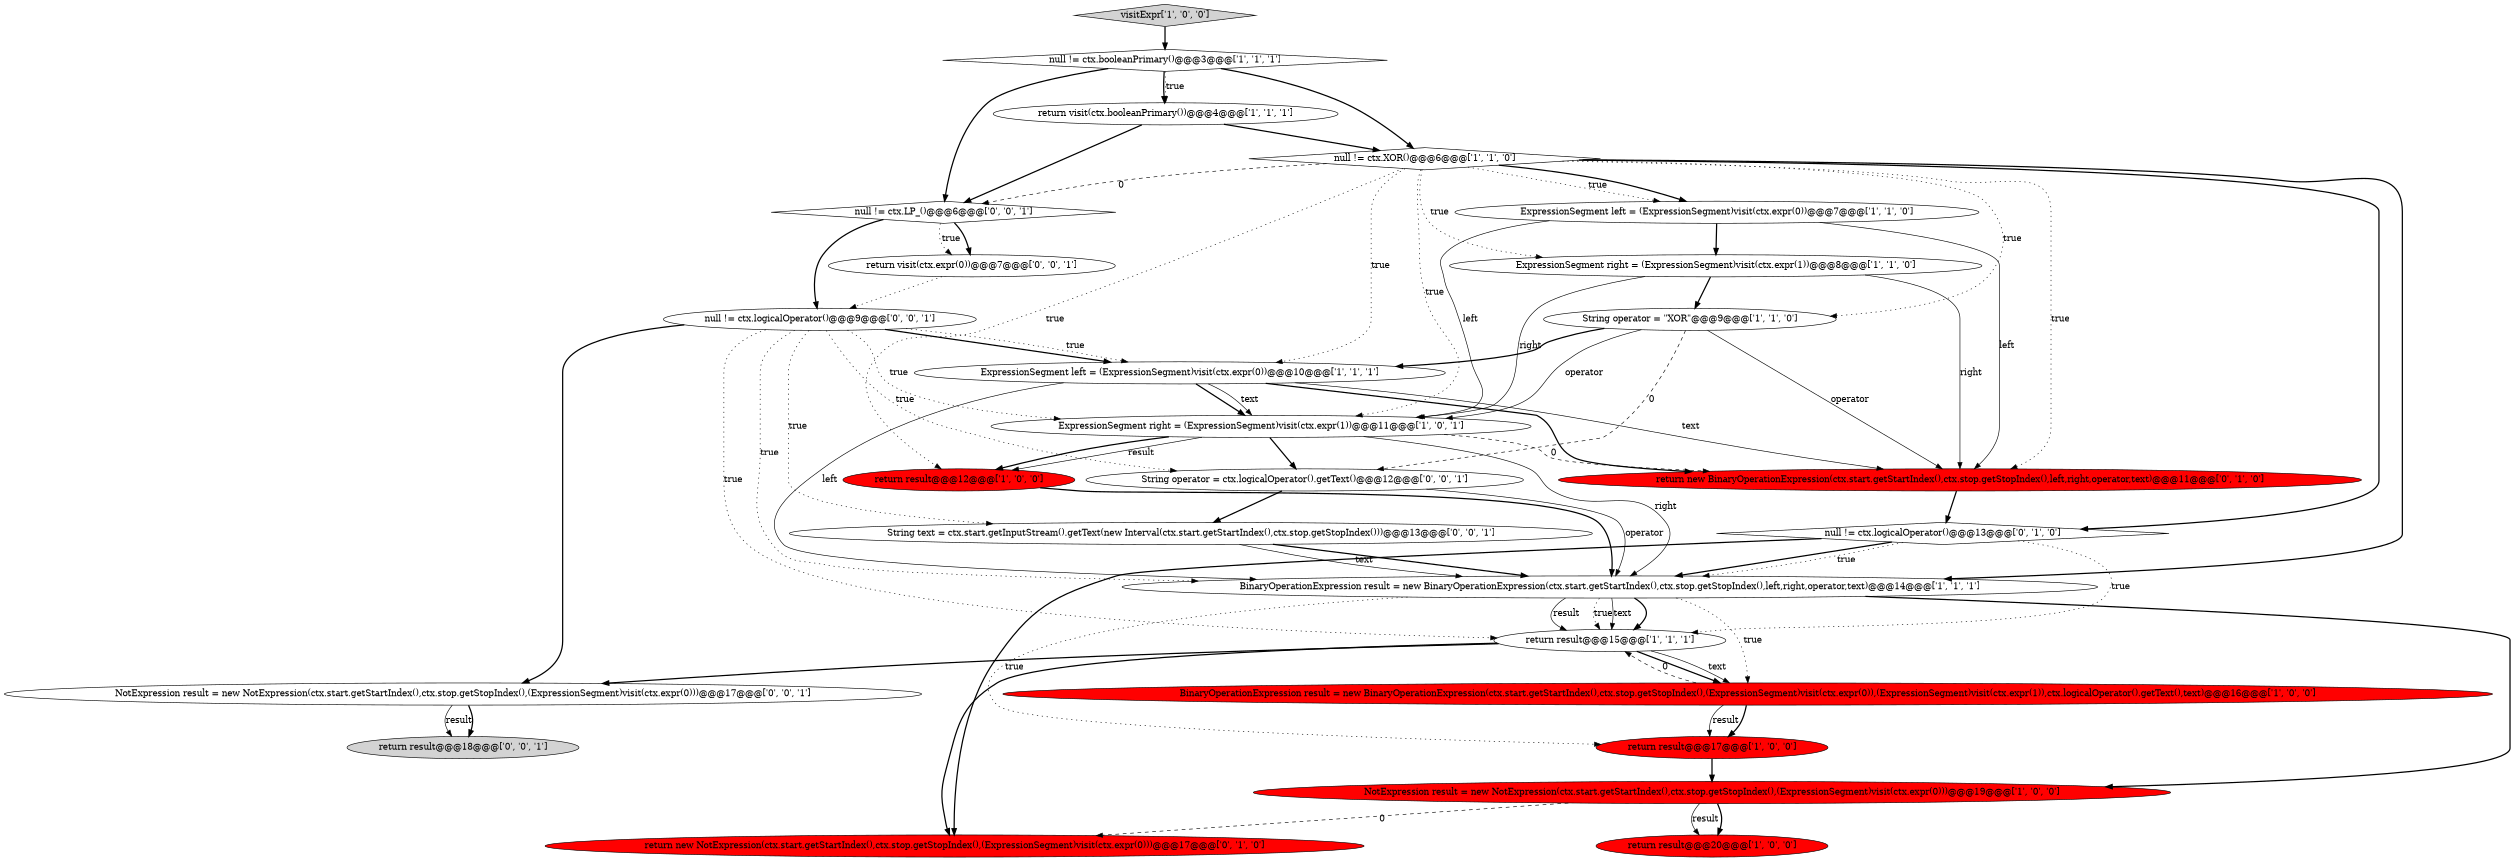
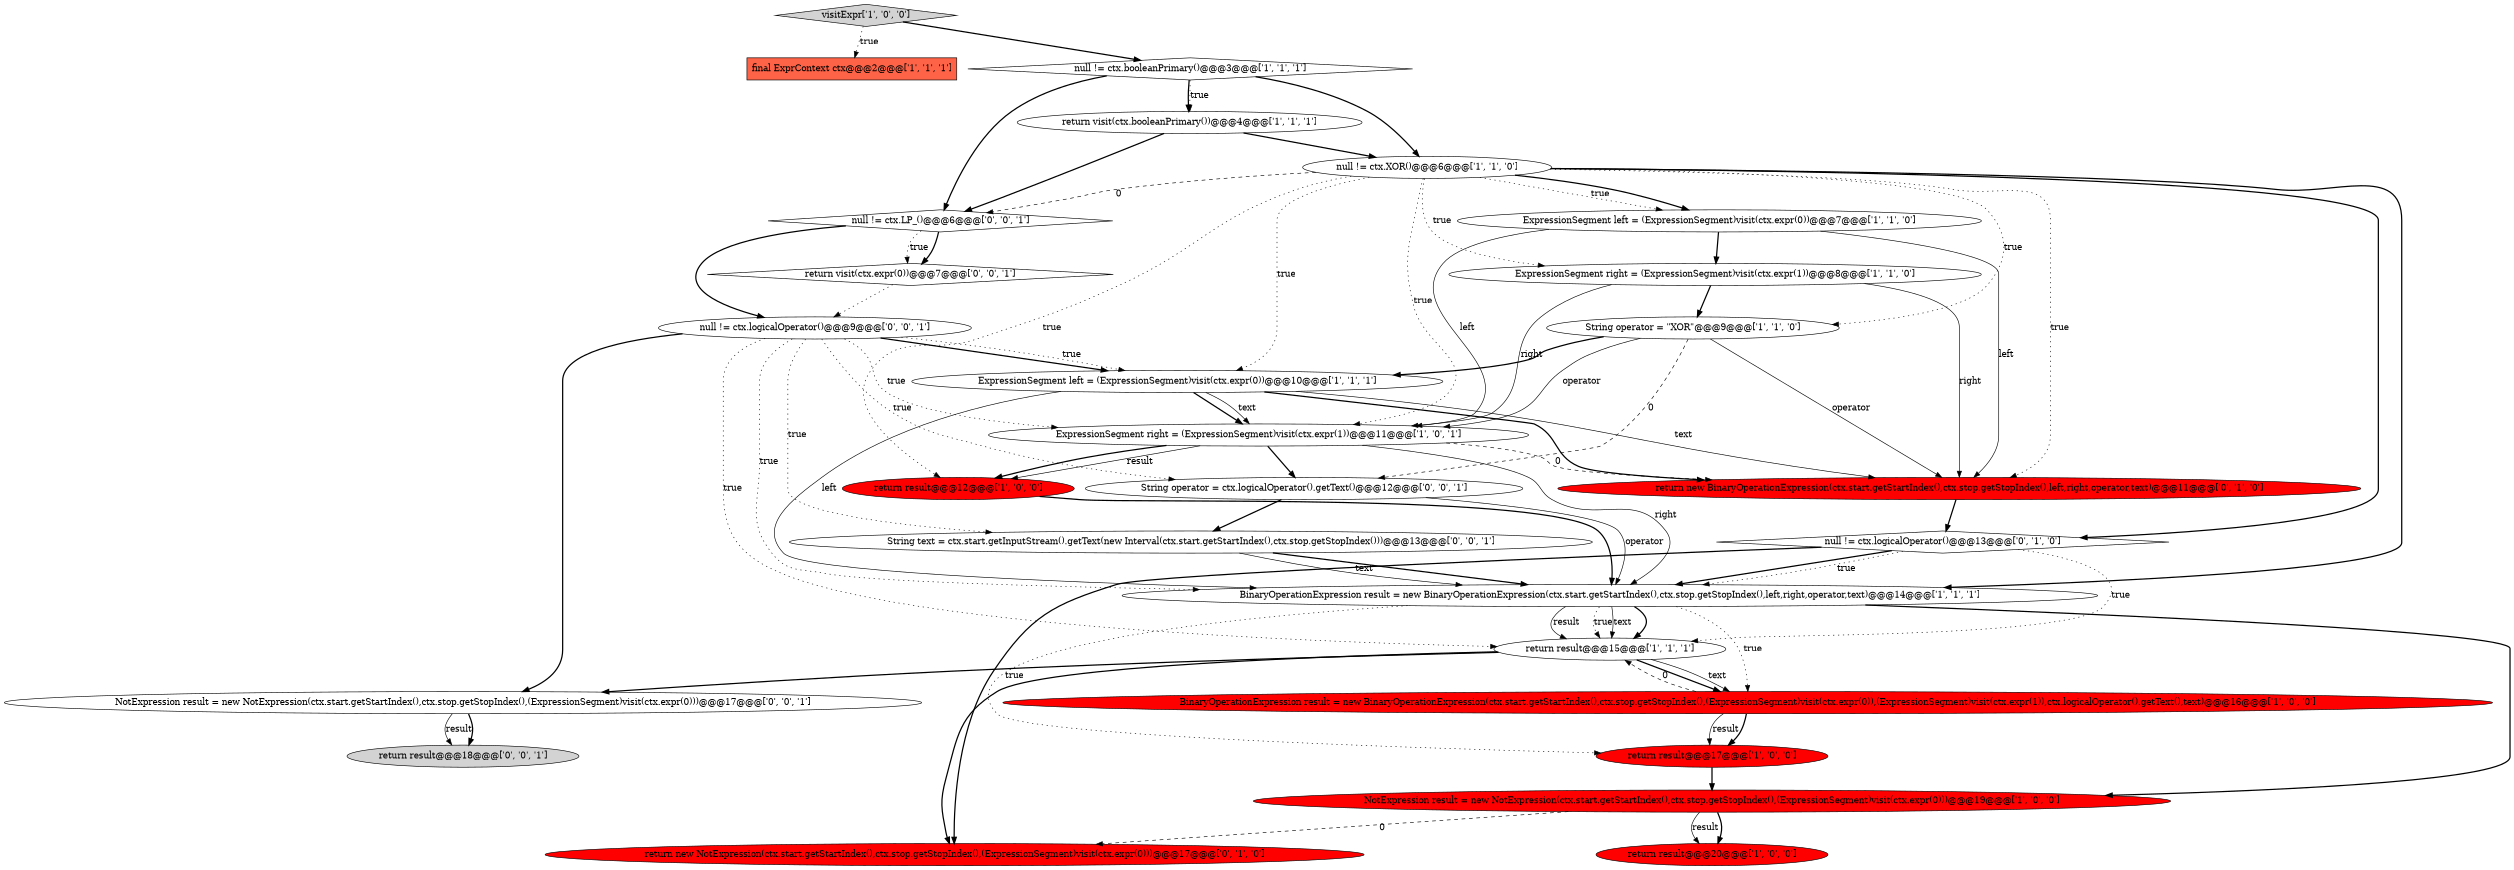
  digraph {
    node [fillcolor=white shape=ellipse style=filled]
    edge [style=bold]
    n1 [label="return result@@@15@@@['1', '1', '1']"]
    n2 [fillcolor=red label="BinaryOperationExpression result = new BinaryOperationExpression(ctx.start.getStartIndex(),ctx.stop.getStopIndex(),(ExpressionSegment)visit(ctx.expr(0)),(ExpressionSegment)visit(ctx.expr(1)),ctx.logicalOperator().getText(),text)@@@16@@@['1', '0', '0']"]
    n3 [label="NotExpression result = new NotExpression(ctx.start.getStartIndex(),ctx.stop.getStopIndex(),(ExpressionSegment)visit(ctx.expr(0)))@@@17@@@['0', '0', '1']"]
    n4 [fillcolor=red label="return new NotExpression(ctx.start.getStartIndex(),ctx.stop.getStopIndex(),(ExpressionSegment)visit(ctx.expr(0)))@@@17@@@['0', '1', '0']"]
    n5 [fillcolor=red label="return result@@@17@@@['1', '0', '0']"]
    n6 [fillcolor=lightgray label="return result@@@18@@@['0', '0', '1']"]
    n7 [fillcolor=red label="NotExpression result = new NotExpression(ctx.start.getStartIndex(),ctx.stop.getStopIndex(),(ExpressionSegment)visit(ctx.expr(0)))@@@19@@@['1', '0', '0']"]
    n8 [fillcolor=red label="return result@@@20@@@['1', '0', '0']"]
    n9 [label="ExpressionSegment left = (ExpressionSegment)visit(ctx.expr(0))@@@7@@@['1', '1', '0']"]
    n10 [label="ExpressionSegment right = (ExpressionSegment)visit(ctx.expr(1))@@@8@@@['1', '1', '0']"]
    n11 [fillcolor=red label="return new BinaryOperationExpression(ctx.start.getStartIndex(),ctx.stop.getStopIndex(),left,right,operator,text)@@@11@@@['0', '1', '0']"]
    n12 [label="ExpressionSegment right = (ExpressionSegment)visit(ctx.expr(1))@@@11@@@['1', '0', '1']"]
    n13 [label="String operator = \"XOR\"@@@9@@@['1', '1', '0']"]
    n14 [label="null != ctx.logicalOperator()@@@13@@@['0', '1', '0']" shape=diamond]
    n15 [label="BinaryOperationExpression result = new BinaryOperationExpression(ctx.start.getStartIndex(),ctx.stop.getStopIndex(),left,right,operator,text)@@@14@@@['1', '1', '1']"]
    n16 [label="String operator = ctx.logicalOperator().getText()@@@12@@@['0', '0', '1']"]
    n17 [fillcolor=red label="return result@@@12@@@['1', '0', '0']"]
    n18 [label="ExpressionSegment left = (ExpressionSegment)visit(ctx.expr(0))@@@10@@@['1', '1', '1']"]
    n19 [label="String text = ctx.start.getInputStream().getText(new Interval(ctx.start.getStartIndex(),ctx.stop.getStopIndex()))@@@13@@@['0', '0', '1']"]
-   n21 [label="null != ctx.XOR()@@@6@@@['1', '1', '0']" shape=diamond]
+   n20 [fillcolor=tomato label="final ExprContext ctx@@@2@@@['1', '1', '1']" shape=box]
+   n21 [label="null != ctx.XOR()@@@6@@@['1', '1', '0']"]
    n22 [label="null != ctx.LP_()@@@6@@@['0', '0', '1']" shape=diamond]
    n23 [label="null != ctx.logicalOperator()@@@9@@@['0', '0', '1']"]
-   n24 [label="return visit(ctx.expr(0))@@@7@@@['0', '0', '1']"]
+   n24 [label="return visit(ctx.expr(0))@@@7@@@['0', '0', '1']" shape=diamond]
    n25 [label="null != ctx.booleanPrimary()@@@3@@@['1', '1', '1']" shape=diamond]
    n26 [label="return visit(ctx.booleanPrimary())@@@4@@@['1', '1', '1']"]
    n27 [fillcolor=lightgray label="visitExpr['1', '0', '0']" shape=diamond]
    n1 -> n2
    n1 -> n2 [label=text style=solid]
    n1 -> n3
    n1 -> n4
    n2 -> n1 [label=0 style=dashed]
    n2 -> n5 [label=result style=solid]
    n2 -> n5
    n3 -> n6 [label=result style=solid]
    n3 -> n6
    n5 -> n7
    n7 -> n4 [label=0 style=dashed]
    n7 -> n8
    n7 -> n8 [label=result style=solid]
    n9 -> n10
    n9 -> n11 [label=left style=solid]
    n9 -> n12 [label=left style=solid]
    n10 -> n11 [label=right style=solid]
    n10 -> n12 [label=right style=solid]
    n10 -> n13
    n11 -> n14
    n12 -> n11 [label=0 style=dashed]
    n12 -> n15 [label=right style=solid]
    n12 -> n16
    n12 -> n17 [label=result style=solid]
    n12 -> n17
    n13 -> n11 [label=operator style=solid]
    n13 -> n12 [label=operator style=solid]
    n13 -> n16 [label=0 style=dashed]
    n13 -> n18
    n14 -> n1 [label=true style=dotted]
    n14 -> n4
    n14 -> n15
    n14 -> n15 [label=true style=dotted]
    n15 -> n1
    n15 -> n1 [label=result style=solid]
    n15 -> n1 [label=true style=dotted]
    n15 -> n1 [label=text style=solid]
    n15 -> n2 [label=true style=dotted]
    n15 -> n5 [label=true style=dotted]
    n15 -> n7
    n16 -> n15 [label=operator style=solid]
    n16 -> n19
    n17 -> n15
    n18 -> n11
    n18 -> n11 [label=text style=solid]
    n18 -> n12
    n18 -> n12 [label=text style=solid]
    n18 -> n15 [label=left style=solid]
    n19 -> n15
    n19 -> n15 [label=text style=solid]
    n21 -> n9 [label=true style=dotted]
    n21 -> n9
    n21 -> n10 [label=true style=dotted]
    n21 -> n11 [label=true style=dotted]
    n21 -> n12 [label=true style=dotted]
    n21 -> n13 [label=true style=dotted]
    n21 -> n14
    n21 -> n15
    n21 -> n17 [label=true style=dotted]
    n21 -> n18 [label=true style=dotted]
    n21 -> n22 [label=0 style=dashed]
    n22 -> n23
    n22 -> n24
    n22 -> n24 [label=true style=dotted]
    n23 -> n1 [label=true style=dotted]
    n23 -> n3
    n23 -> n12 [label=true style=dotted]
    n23 -> n15 [label=true style=dotted]
    n23 -> n16 [label=true style=dotted]
    n23 -> n18
    n23 -> n18 [label=true style=dotted]
    n23 -> n19 [label=true style=dotted]
    n24 -> n23 [style=dotted]
    n25 -> n21
    n25 -> n22
    n25 -> n26
    n25 -> n26 [label=true style=dotted]
    n26 -> n21
    n26 -> n22
+   n27 -> n20 [label=true style=dotted]
    n27 -> n25
  }
